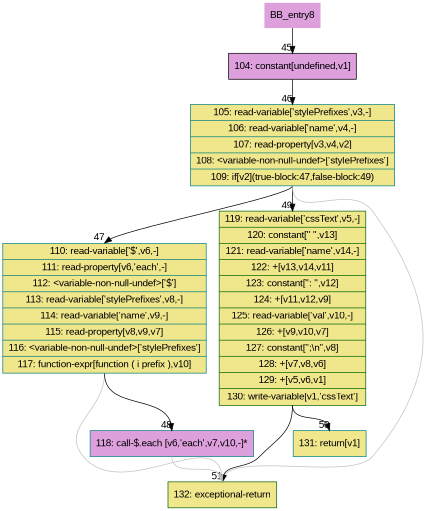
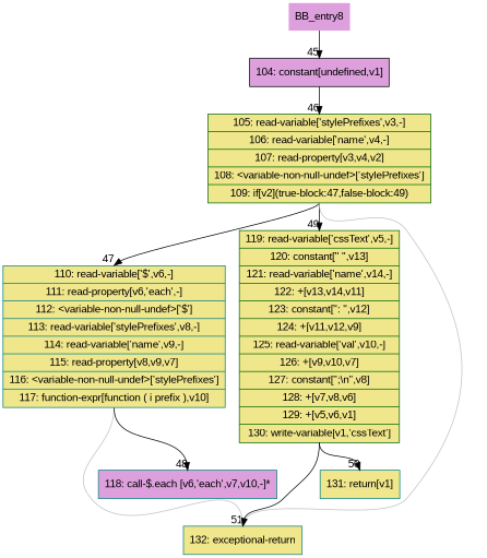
  digraph {
    fontname="Liberation Sans"
    rankdir=TD
    node [color=teal fillcolor=khaki fontname="Liberation Sans" shape=record style=filled]
    edge [fontname="Liberation Sans" headport=n tailport=s]
    n1 [fillcolor=plum label=BB_entry8 shape=none]
    n2 [color=black fillcolor=plum label="{104: constant[undefined,v1]}"]
-   n3 [label="{105: read-variable['stylePrefixes',v3,-]|106: read-variable['name',v4,-]|107: read-property[v3,v4,v2]|108: \<variable-non-null-undef\>['stylePrefixes']|109: if[v2](true-block:47,false-block:49)}"]
+   n3 [color=darkgreen label="{105: read-variable['stylePrefixes',v3,-]|106: read-variable['name',v4,-]|107: read-property[v3,v4,v2]|108: \<variable-non-null-undef\>['stylePrefixes']|109: if[v2](true-block:47,false-block:49)}"]
    n4 [label="{110: read-variable['$',v6,-]|111: read-property[v6,'each',-]|112: \<variable-non-null-undef\>['$']|113: read-variable['stylePrefixes',v8,-]|114: read-variable['name',v9,-]|115: read-property[v8,v9,v7]|116: \<variable-non-null-undef\>['stylePrefixes']|117: function-expr[function ( i prefix ),v10]}"]
    n5 [color=darkgreen label="{119: read-variable['cssText',v5,-]|120: constant[\"  \",v13]|121: read-variable['name',v14,-]|122: +[v13,v14,v11]|123: constant[\": \",v12]|124: +[v11,v12,v9]|125: read-variable['val',v10,-]|126: +[v9,v10,v7]|127: constant[\";\\n\",v8]|128: +[v7,v8,v6]|129: +[v5,v6,v1]|130: write-variable[v1,'cssText']}"]
-   n6 [color=darkgreen label="{132: exceptional-return}"]
+   n6 [label="{132: exceptional-return}"]
    n7 [fillcolor=plum label="{118: call-$.each [v6,'each',v7,v10,-]*}"]
    n8 [label="{131: return[v1]}"]
    n1 -> n2 [headlabel="    45"]
    n2 -> n3 [headlabel="      46"]
    n3 -> n4 [headlabel="      47"]
    n3 -> n5 [headlabel="      49"]
    n3 -> n6 [color=gray headlabel="      51"]
    n4 -> n6 [color=gray]
    n4 -> n7 [headlabel="      48"]
    n5 -> n6 [color=black]
    n5 -> n8 [headlabel="      50"]
-   n7 -> n6 [color=gray]
  }
